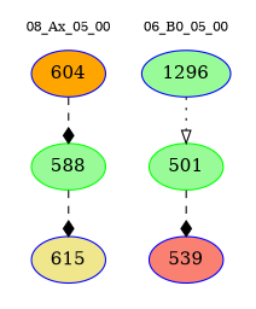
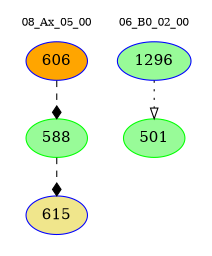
  digraph {
    node [color=blue fillcolor=palegreen style=filled]
    edge [arrowhead=diamond color=black style=dashed]
-   n1 [fillcolor=orange label=604]
+   n1 [fillcolor=orange label=606]
    n2 [color=green label=588]
    n3 [fillcolor=khaki label=615]
    n4 [label=1296]
    n5 [color=green label=501]
-   n6 [fillcolor=salmon label=539]
    subgraph cluster_1 {
      color=white
      fontsize=10
      label="08_Ax_05_00"
      n1
      n2
      n3
    }
    subgraph cluster_2 {
      color=white
      fontsize=10
-     label="06_B0_05_00"
+     label="06_B0_02_00"
      n4
      n5
-     n6
    }
    n1 -> n2
    n2 -> n3
    n4 -> n5 [arrowhead=onormal style=dotted]
-   n5 -> n6
  }
